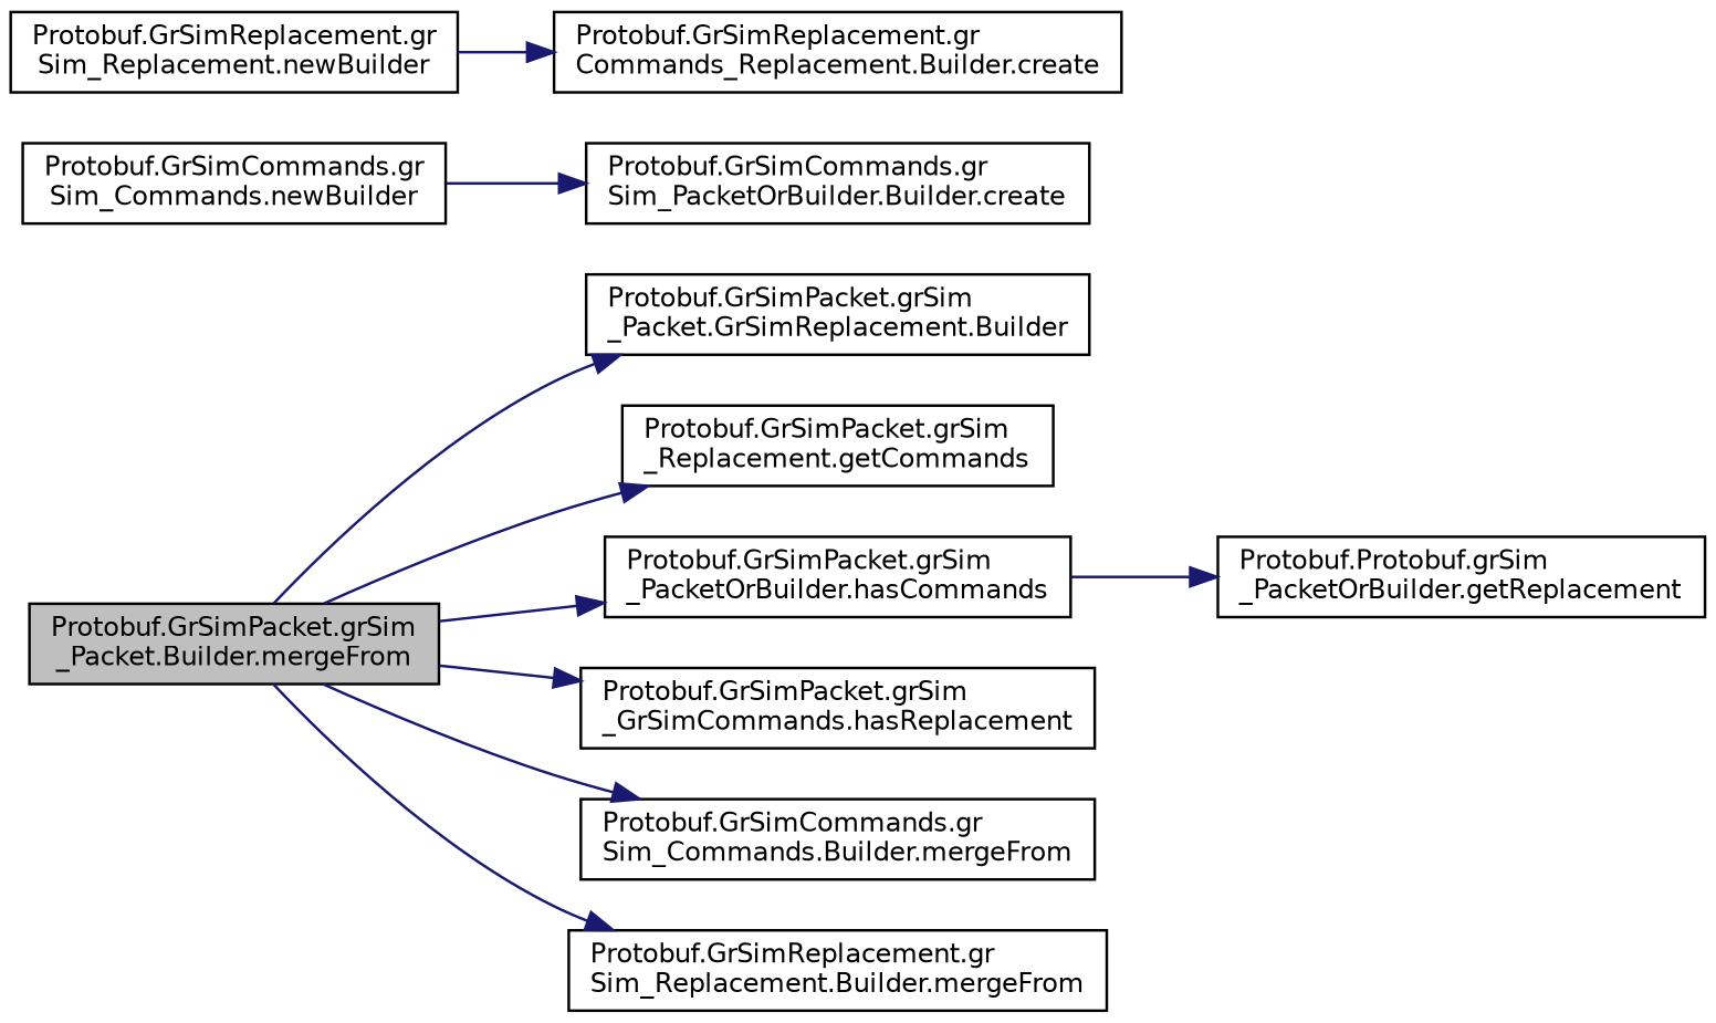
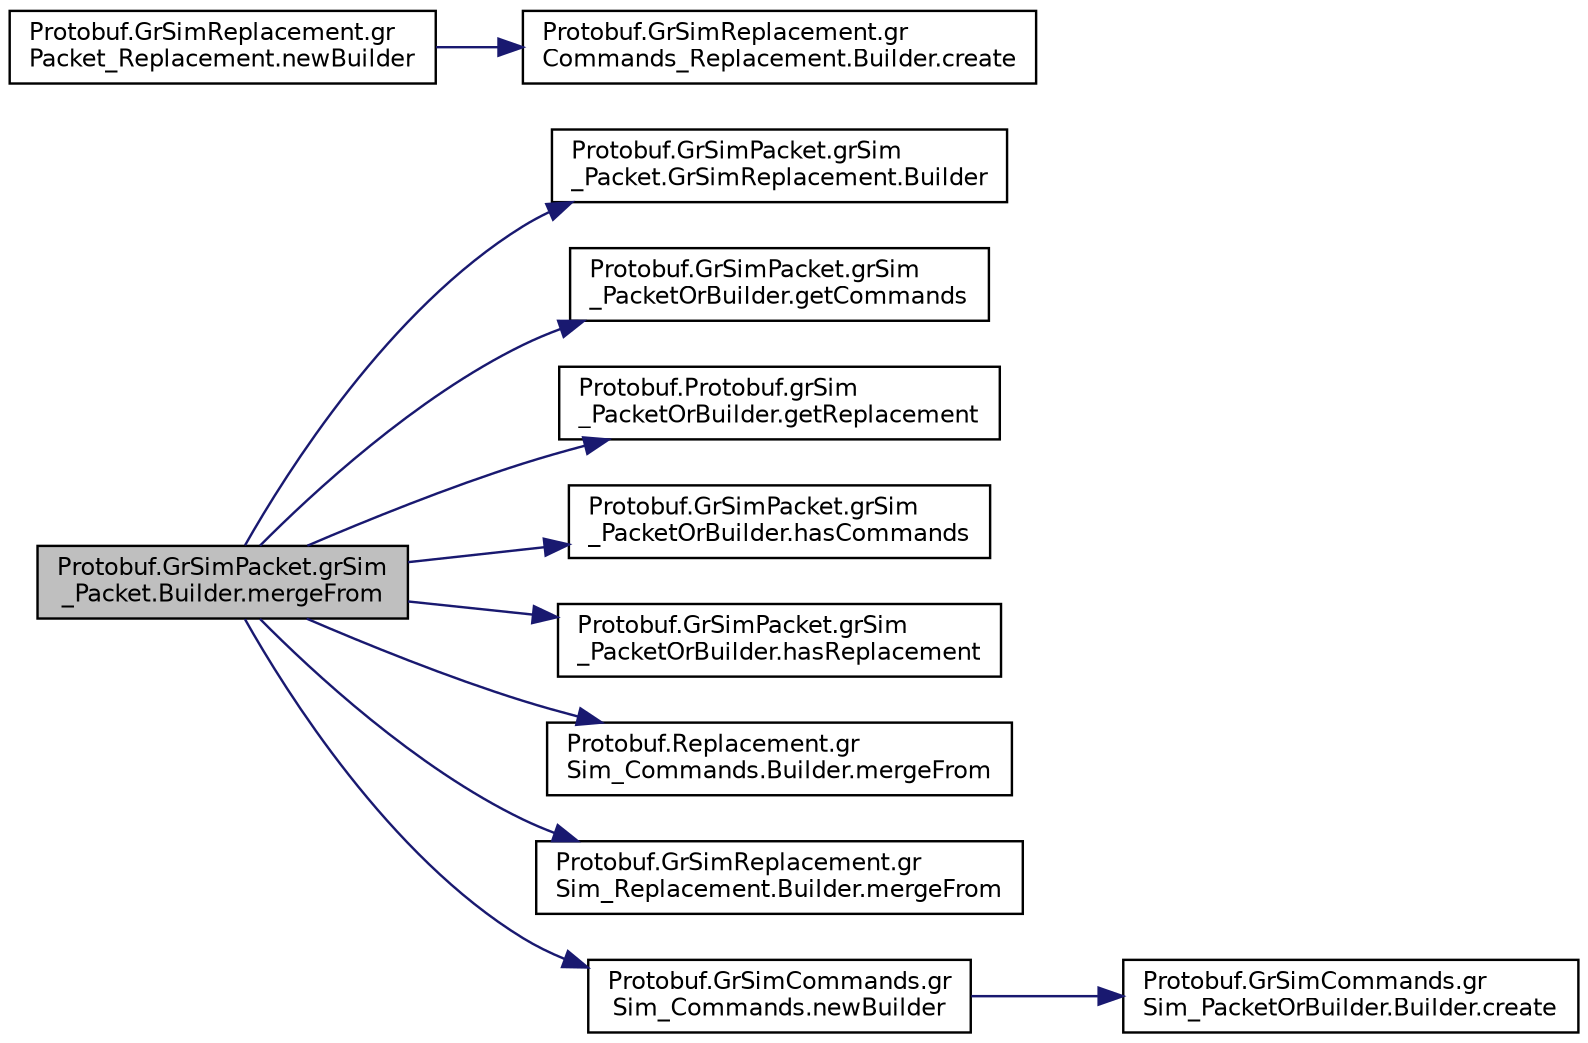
  digraph {
    rankdir=LR
    node [color=black fillcolor=white fontname=Helvetica fontsize=10 shape=record style=filled]
    edge [color=midnightblue fontname=Helvetica fontsize=10 labelfontname=Helvetica labelfontsize=10 style=solid]
    n1 [fillcolor=grey75 fontcolor=black height=0.2 label="Protobuf.GrSimPacket.grSim\l_Packet.Builder.mergeFrom" width=0.4]
    n2 [height=0.2 label="Protobuf.GrSimPacket.grSim\l_Packet.GrSimReplacement.Builder" width=0.4]
-   n3 [height=0.2 label="Protobuf.GrSimPacket.grSim\l_Replacement.getCommands" width=0.4]
+   n3 [height=0.2 label="Protobuf.GrSimPacket.grSim\l_PacketOrBuilder.getCommands" width=0.4]
    n4 [height=0.2 label="Protobuf.Protobuf.grSim\l_PacketOrBuilder.getReplacement" width=0.4]
    n5 [height=0.2 label="Protobuf.GrSimPacket.grSim\l_PacketOrBuilder.hasCommands" width=0.4]
-   n6 [height=0.2 label="Protobuf.GrSimPacket.grSim\l_GrSimCommands.hasReplacement" width=0.4]
-   n7 [height=0.2 label="Protobuf.GrSimCommands.gr\lSim_Commands.Builder.mergeFrom" width=0.4]
+   n6 [height=0.2 label="Protobuf.GrSimPacket.grSim\l_PacketOrBuilder.hasReplacement" width=0.4]
+   n7 [height=0.2 label="Protobuf.Replacement.gr\lSim_Commands.Builder.mergeFrom" width=0.4]
    n8 [height=0.2 label="Protobuf.GrSimReplacement.gr\lSim_Replacement.Builder.mergeFrom" width=0.4]
    n9 [height=0.2 label="Protobuf.GrSimCommands.gr\lSim_Commands.newBuilder" width=0.4]
    n10 [height=0.2 label="Protobuf.GrSimCommands.gr\lSim_PacketOrBuilder.Builder.create" width=0.4]
-   n11 [height=0.2 label="Protobuf.GrSimReplacement.gr\lSim_Replacement.newBuilder" width=0.4]
+   n11 [height=0.2 label="Protobuf.GrSimReplacement.gr\lPacket_Replacement.newBuilder" width=0.4]
    n12 [height=0.2 label="Protobuf.GrSimReplacement.gr\lCommands_Replacement.Builder.create" width=0.4]
    n1 -> n2
    n1 -> n3
-   n5 -> n4
+   n1 -> n4
    n1 -> n5
    n1 -> n6
    n1 -> n7
    n1 -> n8
+   n1 -> n9
    n9 -> n10
    n11 -> n12
  }
